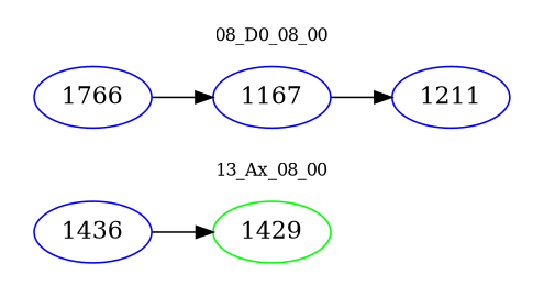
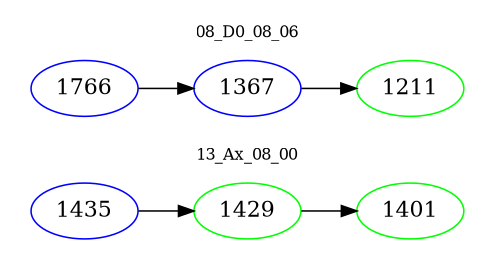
  digraph {
    rankdir=LR
    node [color=blue]
    edge [color=black]
-   n1 [label=1436]
+   n1 [label=1435]
    n2 [color=green label=1429]
+   n3 [color=green label=1401]
    n4 [label=1766]
-   n5 [label=1167]
-   n6 [label=1211]
+   n5 [label=1367]
+   n6 [color=green label=1211]
    subgraph cluster_1 {
      color=white
      fontsize=10
      label="13_Ax_08_00"
      n1
      n2
+     n3
    }
    subgraph cluster_2 {
      color=white
      fontsize=10
-     label="08_D0_08_00"
+     label="08_D0_08_06"
      n4
      n5
      n6
    }
    n1 -> n2
+   n2 -> n3
    n4 -> n5
    n5 -> n6
  }
